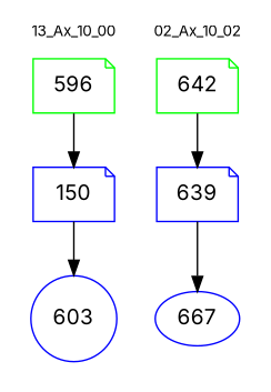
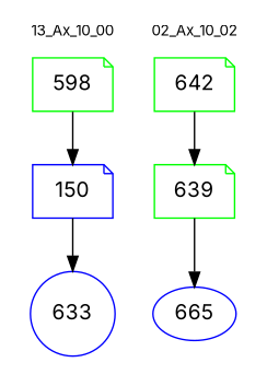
  digraph {
    fontname=Inter
    node [color=blue fontname=Inter shape=note]
    edge [color=black fontname=Inter]
-   n1 [color=green label=596]
+   n1 [color=green label=598]
    n2 [label=150]
-   n3 [label=603 shape=circle]
+   n3 [label=633 shape=circle]
    n4 [color=green label=642]
-   n5 [label=639]
-   n6 [label=667 shape=ellipse]
+   n5 [color=green label=639]
+   n6 [label=665 shape=ellipse]
    subgraph cluster_1 {
      color=white
      fontsize=10
      label="13_Ax_10_00"
      n1
      n2
      n3
    }
    subgraph cluster_2 {
      color=white
      fontsize=10
      label="02_Ax_10_02"
      n4
      n5
      n6
    }
    n1 -> n2
    n2 -> n3
    n4 -> n5
    n5 -> n6
  }
